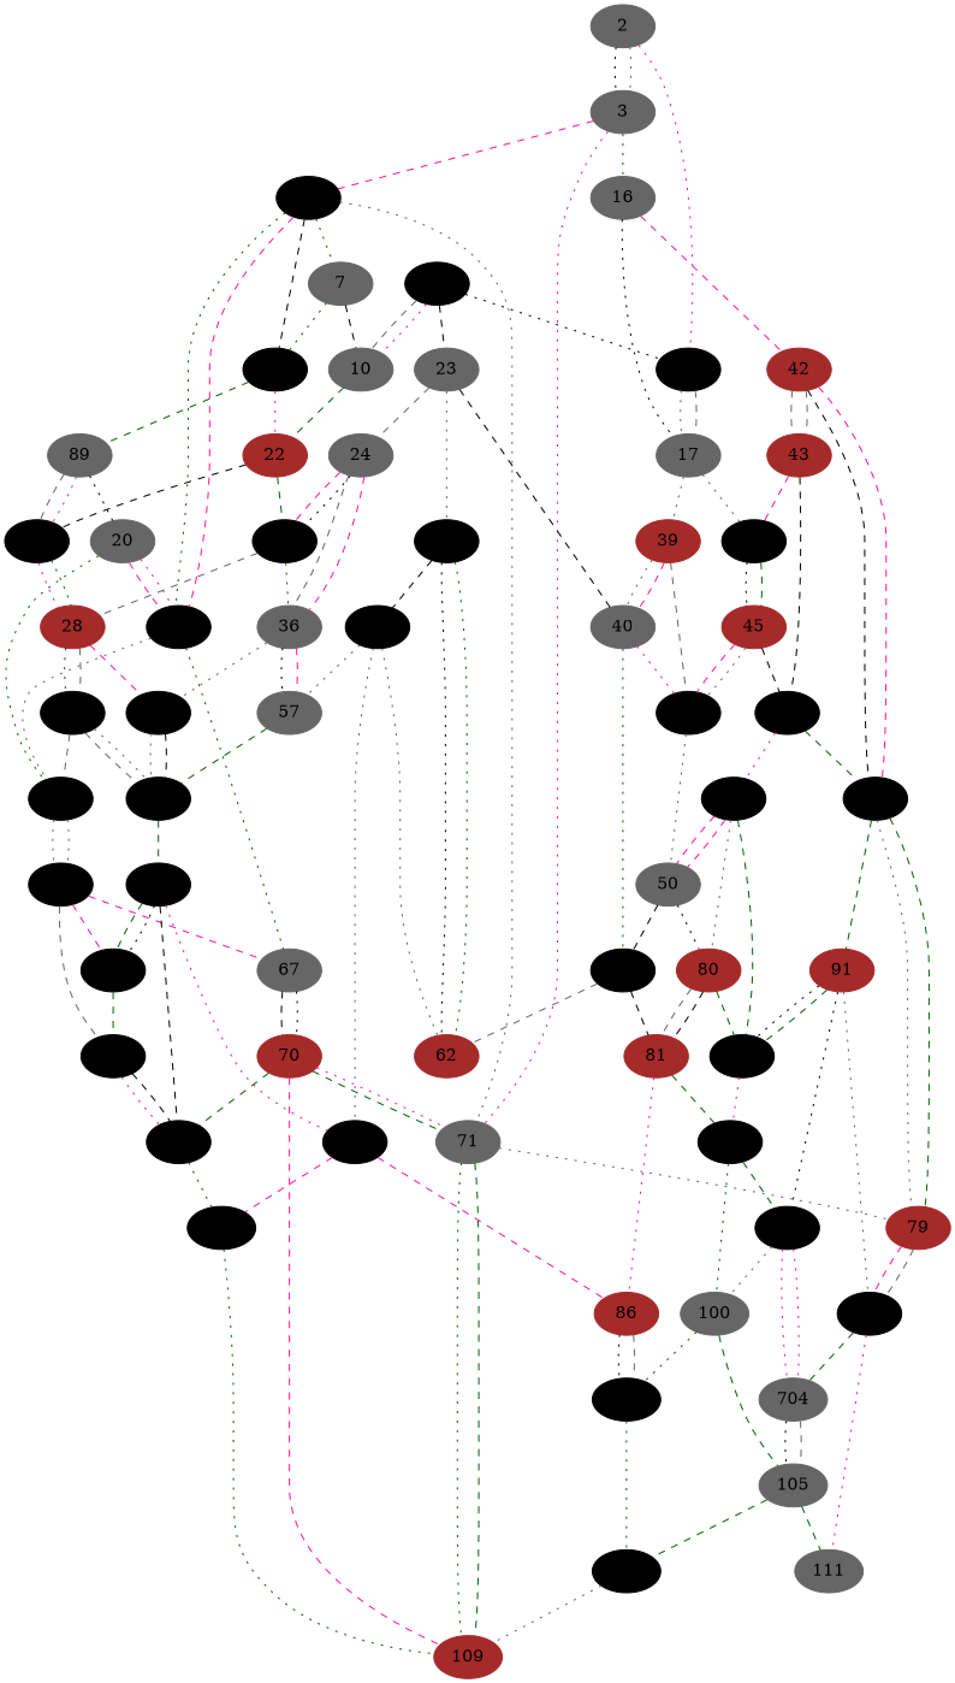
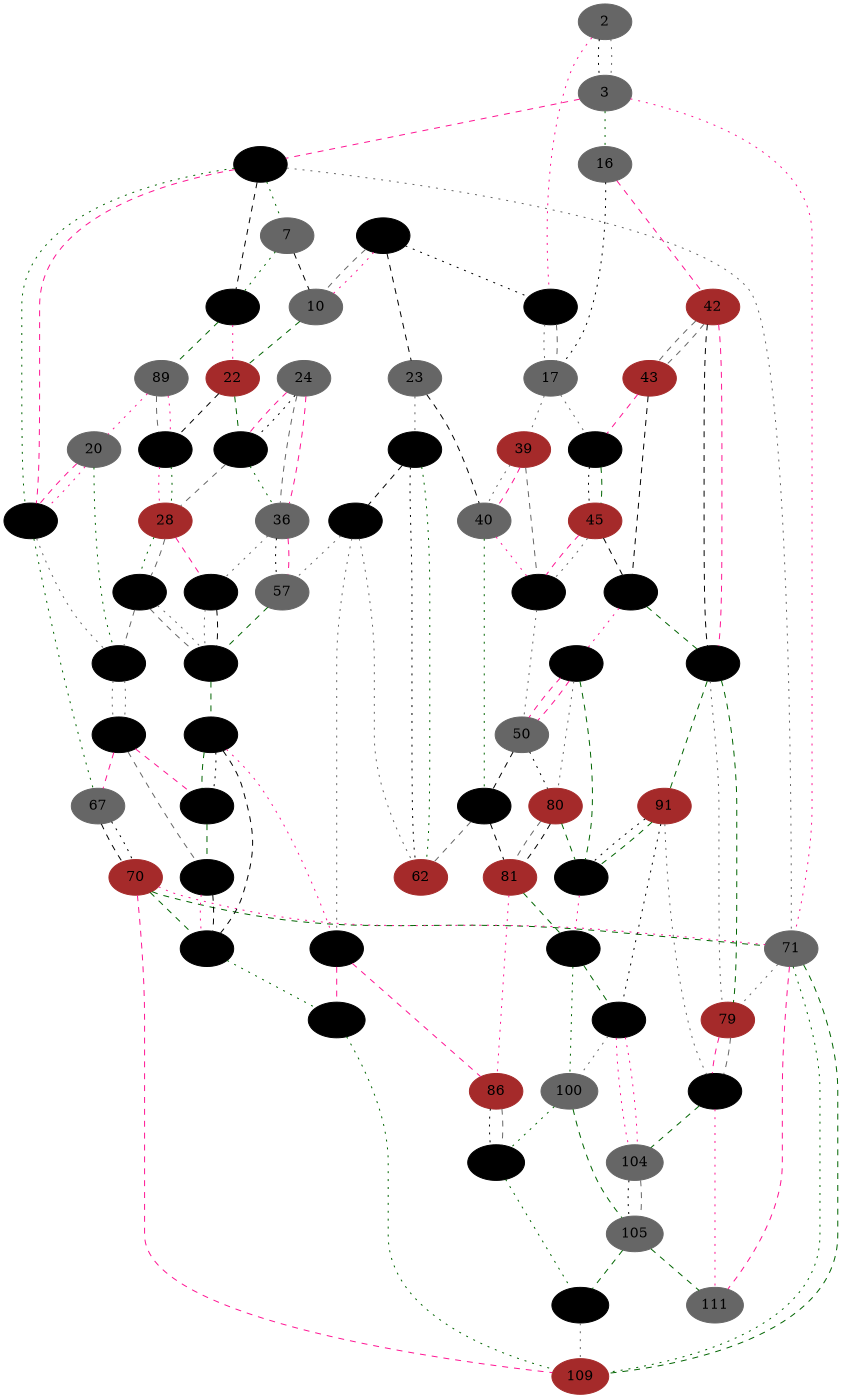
  graph {
    node [color=black style=filled]
    edge [color=gray40 style=dashed]
    2 [color=gray40 super="+12"]
    3 [color=gray40 super="+4"]
    14
    9 [super="+15"]
    10 [color=gray40]
    23 [color=gray40 super="+41"]
    5 [super="+6"]
    16 [color=gray40 super="+32"]
    71 [color=gray40 super="+78"]
    17 [color=gray40 super="+38"]
    7 [color=gray40 super="+11"]
    13 [super="+18"]
    21 [super="+33"]
    42 [color=brown]
    79 [color=brown]
    109 [color=brown super="+110"]
    111 [color=gray40]
    22 [color=brown super="+26"]
    n19 [color=gray40 label=89]
    30 [super="+31"]
    67 [color=gray40]
    24 [color=gray40]
    40 [color=gray40 super="+59"]
    54 [super="+55"]
    27
    25 [super="+34"]
    20 [color=gray40]
    39 [color=brown]
    44
    43 [color=brown]
    52 [super="+53"]
    46 [super="+51"]
    45 [color=brown]
    28 [color=brown super="+35"]
    65 [super="+66"]
    70 [color=brown super="+90"]
    36 [color=gray40 super="+37"]
    60 [super="+61"]
    56 [super="+72"]
    62 [color=brown super="+75"]
    58
    57 [color=gray40]
    29
    63 [super="+64"]
    68 [super="+74"]
    69
    76
    50 [color=gray40 super="+77"]
    81 [color=brown super="+85"]
    47 [super="+48"]
    91 [color=brown super="+95"]
    49 [super="+83"]
    80 [color=brown super="+84"]
    92 [super="+93"]
    94 [super="+98"]
    99 [super="+106"]
    96 [super="+97"]
    73 [super="+88"]
    86 [color=brown super="+87"]
    102
    82 [super="+89"]
    101 [super="+107"]
-   104 [color=gray40 label=704]
+   104 [color=gray40]
    100 [color=gray40 super="+103"]
    108
    105 [color=gray40 super="+112"]
    2 -- 3 [color=black style=dotted]
    2 -- 3 [style=dotted]
    2 -- 14 [color=deeppink style=dotted]
    3 -- 5 [color=deeppink]
    3 -- 16 [color=darkgreen style=dotted weight=2]
    3 -- 71 [color=deeppink style=dotted]
    14 -- 17 [style=dotted]
    14 -- 17
    9 -- 14 [color=black style=dotted]
    9 -- 10
    9 -- 10 [color=deeppink style=dotted]
    9 -- 23 [color=black]
    10 -- 22 [color=darkgreen]
-   23 -- 24
    23 -- 40 [color=black]
    23 -- 54 [style=dotted]
    5 -- 71 [style=dotted]
    5 -- 7 [color=darkgreen style=dotted]
    5 -- 13 [color=black]
    5 -- 21 [color=darkgreen style=dotted]
    5 -- 21 [color=deeppink]
    16 -- 17 [color=black style=dotted]
    16 -- 42 [color=deeppink]
    71 -- 79 [style=dotted]
    71 -- 109 [color=darkgreen style=dotted]
    71 -- 109 [color=darkgreen]
+   71 -- 111 [color=deeppink]
    17 -- 39 [style=dotted]
    17 -- 44 [style=dotted]
    7 -- 10 [color=black]
    7 -- 13 [color=darkgreen style=dotted]
    13 -- 22 [color=deeppink style=dotted]
    13 -- n19 [color=darkgreen]
    21 -- 30 [style=dotted]
    21 -- 67 [color=darkgreen style=dotted]
    42 -- 43
    42 -- 43
    42 -- 52 [color=black]
    42 -- 52 [color=deeppink]
    79 -- 99 [color=deeppink]
    79 -- 99
    22 -- 27 [color=black]
    22 -- 25 [color=darkgreen]
    n19 -- 27
    n19 -- 27 [color=deeppink style=dotted]
-   n19 -- 20 [color=black style=dotted]
+   n19 -- 20 [color=deeppink style=dotted]
    30 -- 65 [style=dotted]
    30 -- 65 [style=dotted]
    67 -- 70 [color=black]
    67 -- 70 [color=black style=dotted]
    24 -- 25 [color=deeppink]
    24 -- 25 [color=black style=dotted]
    24 -- 36
    24 -- 36 [color=deeppink]
    40 -- 46 [color=deeppink style=dotted]
    40 -- 60 [color=darkgreen style=dotted]
    54 -- 56 [color=black]
    54 -- 62 [color=black style=dotted weight=2]
    54 -- 62 [color=darkgreen style=dotted]
    27 -- 28 [color=deeppink style=dotted]
    27 -- 28 [color=darkgreen style=dotted]
    25 -- 28
    25 -- 36 [color=darkgreen style=dotted]
    20 -- 21 [color=deeppink]
    20 -- 21 [color=deeppink style=dotted]
    20 -- 30 [color=darkgreen style=dotted]
    39 -- 40 [style=dotted]
    39 -- 40 [color=deeppink]
    39 -- 46
    44 -- 45 [color=black style=dotted]
    44 -- 45 [color=darkgreen]
    43 -- 44 [color=deeppink]
    43 -- 47 [color=black]
    52 -- 79 [style=dotted]
    52 -- 79 [color=darkgreen]
    52 -- 91 [color=darkgreen]
    46 -- 50 [style=dotted]
    45 -- 46 [color=deeppink]
    45 -- 46 [style=dotted]
    45 -- 47 [color=black]
    28 -- 58 [color=deeppink]
    28 -- 29 [color=darkgreen style=dotted]
    28 -- 29
    65 -- 67 [color=deeppink]
    65 -- 69 [color=deeppink]
    65 -- 76
    70 -- 71 [color=darkgreen]
    70 -- 71 [color=deeppink style=dotted]
    70 -- 109 [color=deeppink]
    70 -- 82 [color=darkgreen]
    36 -- 58 [style=dotted]
    36 -- 57 [color=black style=dotted]
    36 -- 57 [color=deeppink]
    60 -- 62
    60 -- 81 [color=black]
    56 -- 62 [style=dotted]
    56 -- 57 [style=dotted]
    56 -- 73 [style=dotted]
    58 -- 63 [style=dotted]
    58 -- 63 [color=black]
    57 -- 63 [color=darkgreen]
    29 -- 30
    29 -- 63
    29 -- 63 [style=dotted]
    63 -- 68 [color=darkgreen]
    68 -- 69 [color=darkgreen]
    68 -- 69 [color=black style=dotted]
    68 -- 73 [color=deeppink style=dotted]
    68 -- 82 [color=black]
    69 -- 76 [color=darkgreen]
    76 -- 82 [color=deeppink style=dotted]
    76 -- 82 [color=black]
    50 -- 60 [color=black]
    50 -- 80 [color=black style=dotted]
    81 -- 94 [color=darkgreen]
    81 -- 86 [color=deeppink style=dotted]
    47 -- 52 [color=darkgreen]
    47 -- 49 [color=deeppink style=dotted]
    91 -- 92 [color=black style=dotted]
    91 -- 92 [color=darkgreen]
    91 -- 99 [style=dotted]
    91 -- 96 [color=black style=dotted]
    49 -- 50 [color=deeppink]
    49 -- 50 [color=deeppink]
    49 -- 80 [style=dotted]
    49 -- 92 [color=darkgreen]
    80 -- 81
    80 -- 81 [color=black]
    80 -- 92 [color=darkgreen]
    92 -- 94 [color=deeppink style=dotted]
    94 -- 96 [color=darkgreen]
    94 -- 100 [color=darkgreen style=dotted]
    99 -- 111 [color=deeppink style=dotted]
    99 -- 104 [color=darkgreen]
    96 -- 104 [color=deeppink style=dotted]
    96 -- 104 [color=deeppink style=dotted]
    96 -- 100 [style=dotted]
    73 -- 86 [color=deeppink]
    73 -- 102 [color=deeppink]
    86 -- 101 [color=black style=dotted weight=2]
    86 -- 101
    102 -- 109 [color=darkgreen style=dotted]
    82 -- 102 [color=darkgreen style=dotted]
    101 -- 108 [color=darkgreen style=dotted]
    104 -- 105 [color=black style=dotted]
    104 -- 105
    100 -- 101 [color=darkgreen style=dotted]
    100 -- 105 [color=darkgreen]
    108 -- 109 [style=dotted]
    105 -- 111 [color=darkgreen]
    105 -- 108 [color=darkgreen]
  }
